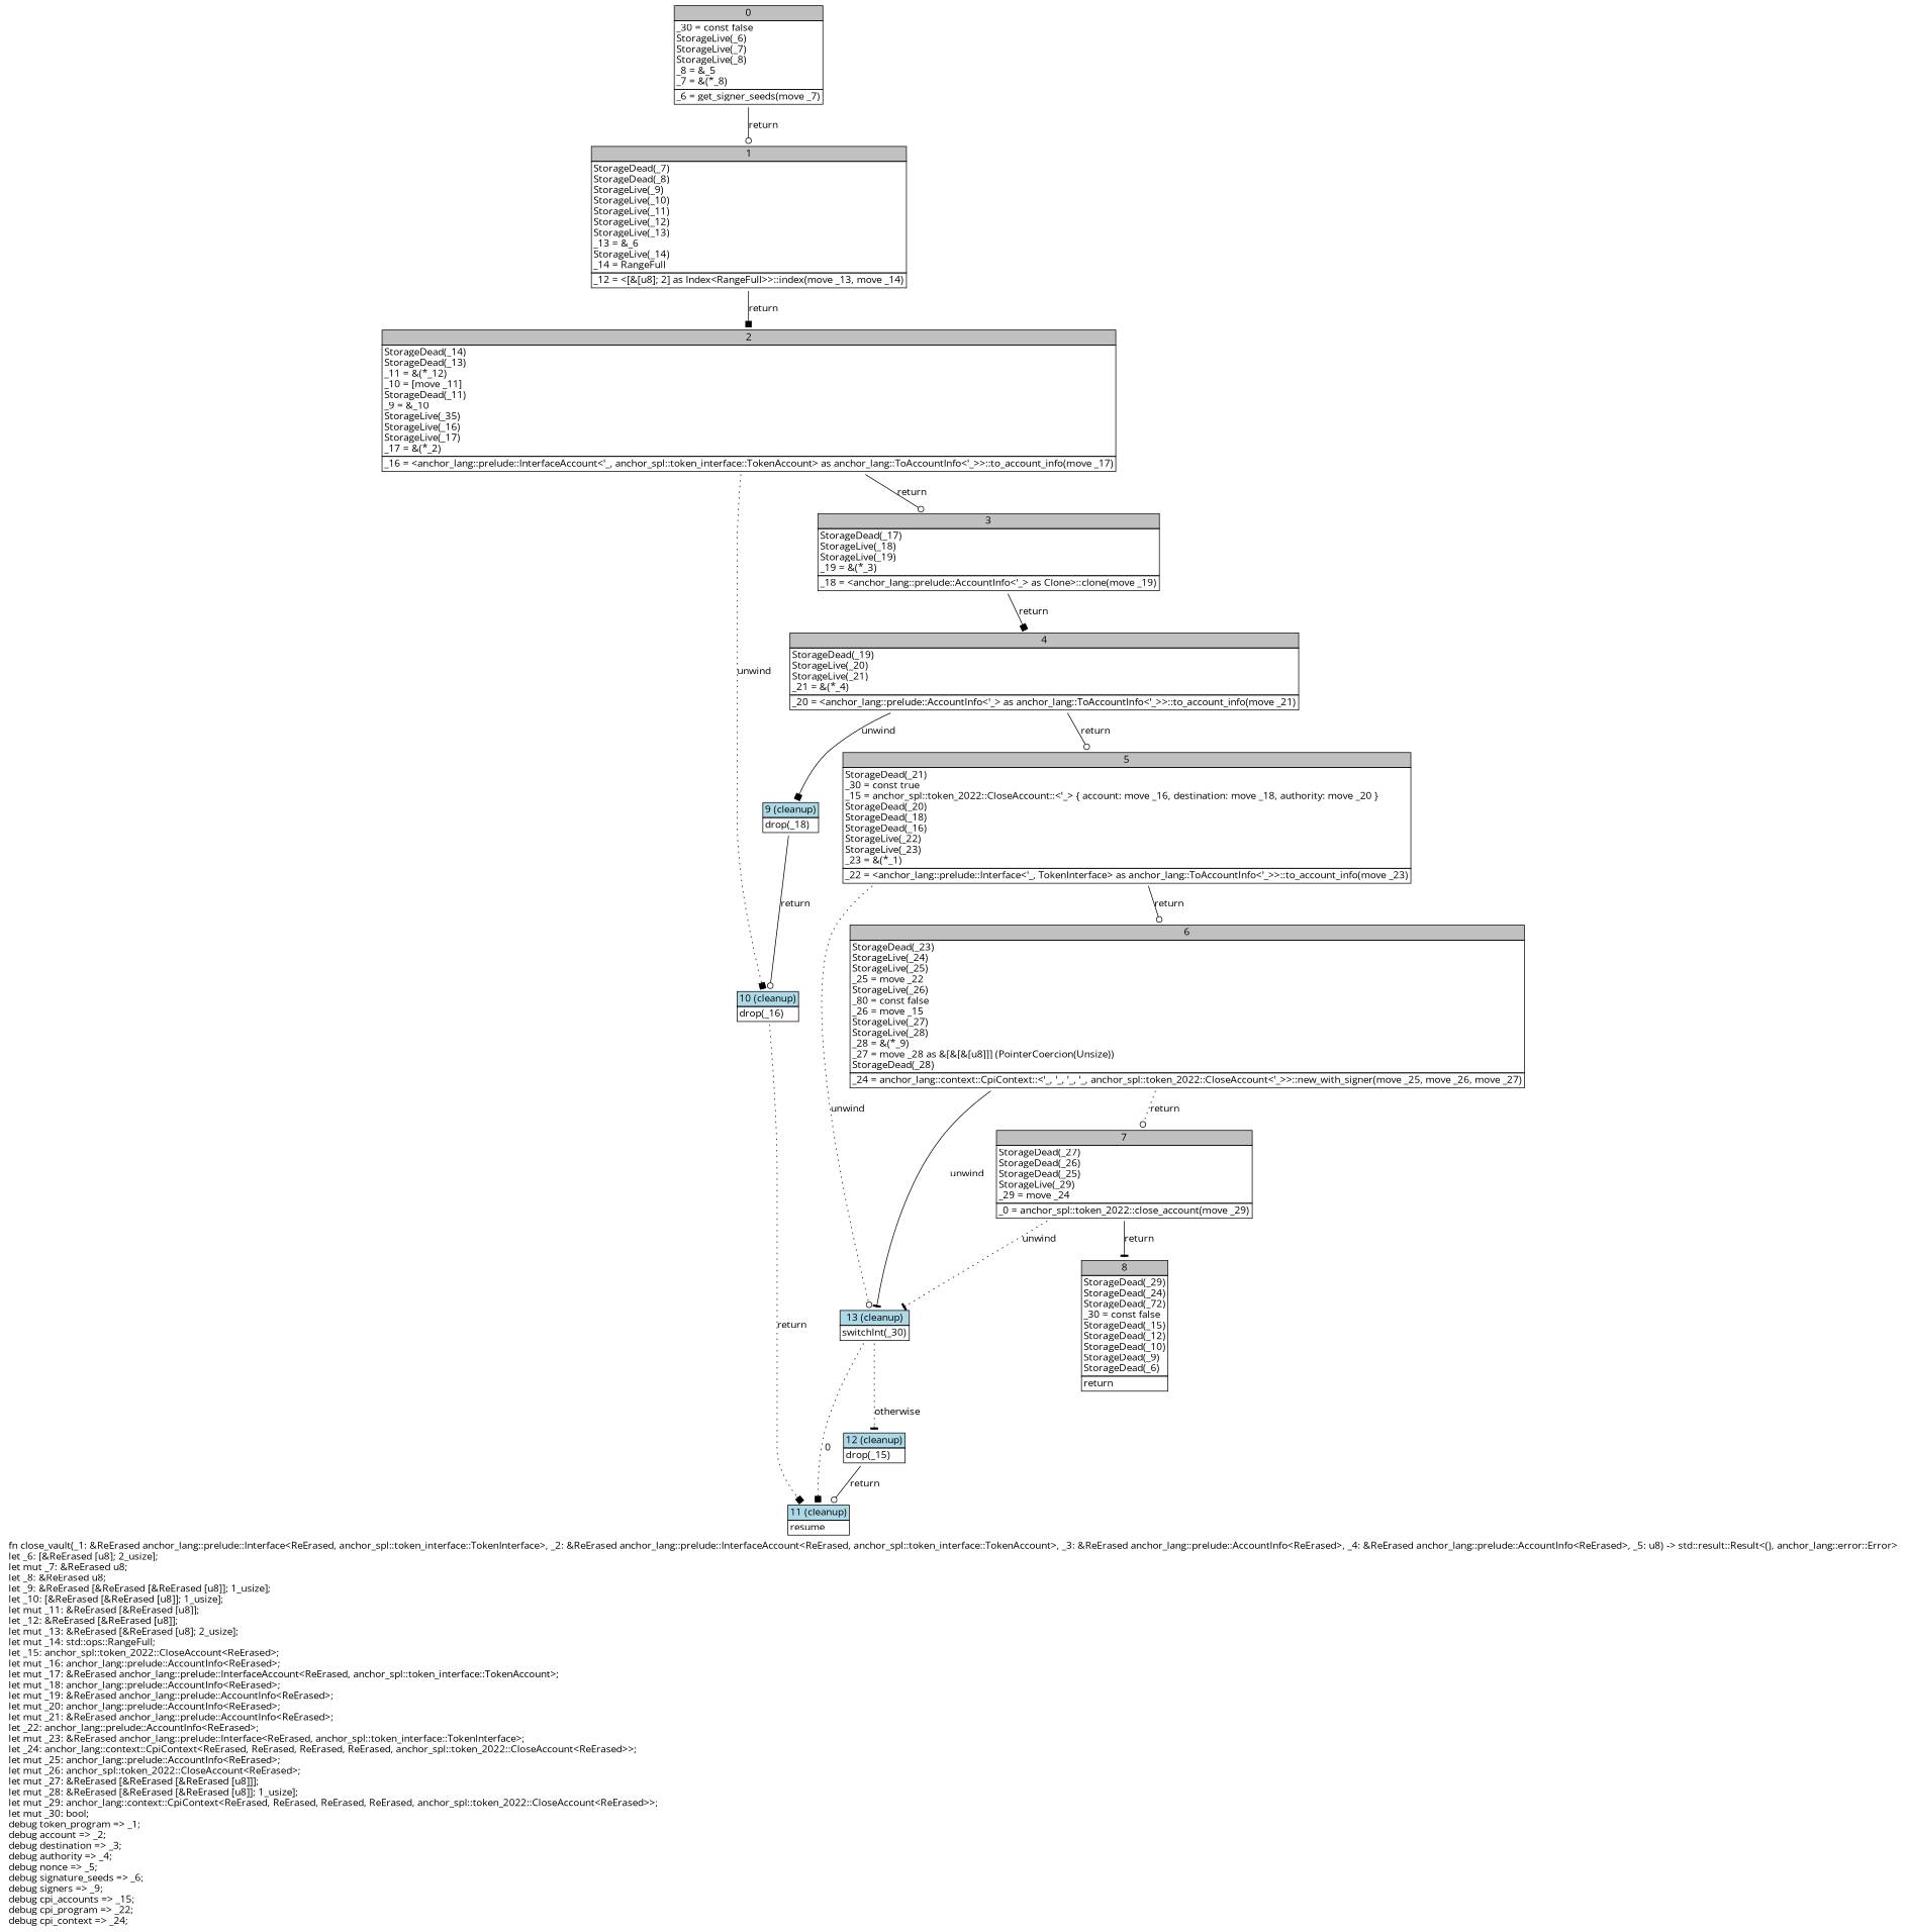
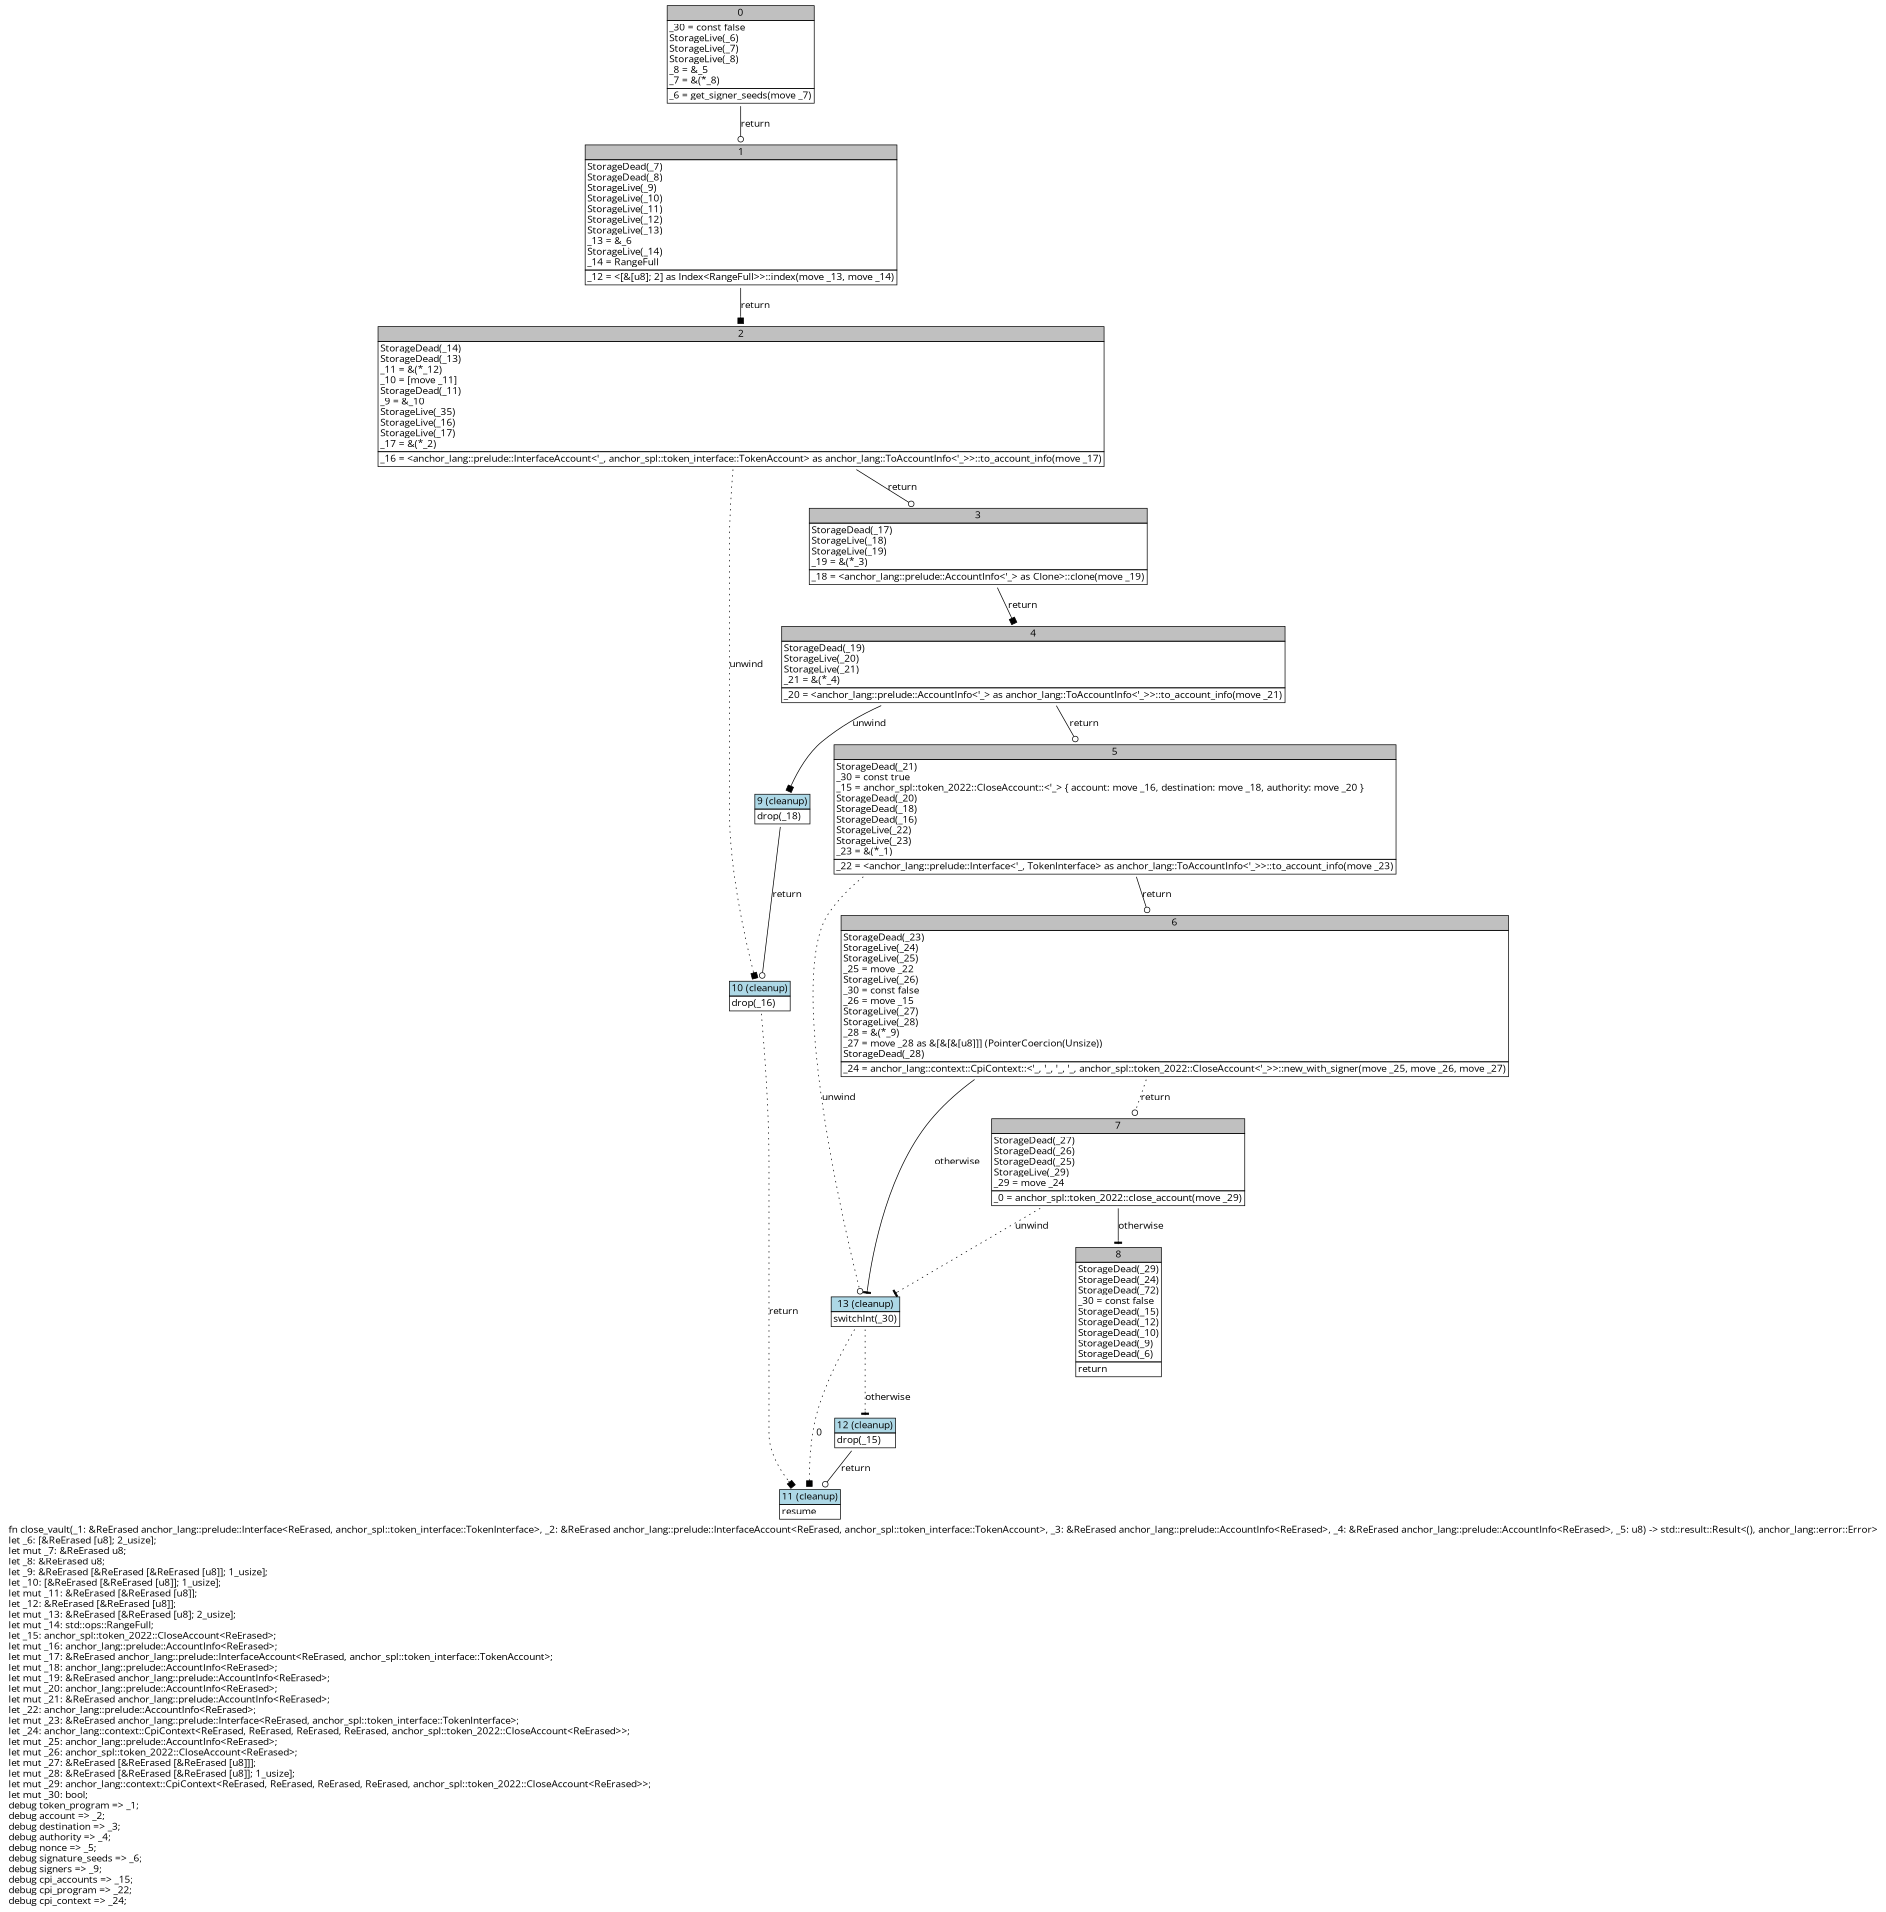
  digraph {
    fontname="Open Sans"
    label=<fn close_vault(_1: &amp;ReErased anchor_lang::prelude::Interface&lt;ReErased, anchor_spl::token_interface::TokenInterface&gt;, _2: &amp;ReErased anchor_lang::prelude::InterfaceAccount&lt;ReErased, anchor_spl::token_interface::TokenAccount&gt;, _3: &amp;ReErased anchor_lang::prelude::AccountInfo&lt;ReErased&gt;, _4: &amp;ReErased anchor_lang::prelude::AccountInfo&lt;ReErased&gt;, _5: u8) -&gt; std::result::Result&lt;(), anchor_lang::error::Error&gt;<br align="left"/>let _6: [&amp;ReErased [u8]; 2_usize];<br align="left"/>let mut _7: &amp;ReErased u8;<br align="left"/>let _8: &amp;ReErased u8;<br align="left"/>let _9: &amp;ReErased [&amp;ReErased [&amp;ReErased [u8]]; 1_usize];<br align="left"/>let _10: [&amp;ReErased [&amp;ReErased [u8]]; 1_usize];<br align="left"/>let mut _11: &amp;ReErased [&amp;ReErased [u8]];<br align="left"/>let _12: &amp;ReErased [&amp;ReErased [u8]];<br align="left"/>let mut _13: &amp;ReErased [&amp;ReErased [u8]; 2_usize];<br align="left"/>let mut _14: std::ops::RangeFull;<br align="left"/>let _15: anchor_spl::token_2022::CloseAccount&lt;ReErased&gt;;<br align="left"/>let mut _16: anchor_lang::prelude::AccountInfo&lt;ReErased&gt;;<br align="left"/>let mut _17: &amp;ReErased anchor_lang::prelude::InterfaceAccount&lt;ReErased, anchor_spl::token_interface::TokenAccount&gt;;<br align="left"/>let mut _18: anchor_lang::prelude::AccountInfo&lt;ReErased&gt;;<br align="left"/>let mut _19: &amp;ReErased anchor_lang::prelude::AccountInfo&lt;ReErased&gt;;<br align="left"/>let mut _20: anchor_lang::prelude::AccountInfo&lt;ReErased&gt;;<br align="left"/>let mut _21: &amp;ReErased anchor_lang::prelude::AccountInfo&lt;ReErased&gt;;<br align="left"/>let _22: anchor_lang::prelude::AccountInfo&lt;ReErased&gt;;<br align="left"/>let mut _23: &amp;ReErased anchor_lang::prelude::Interface&lt;ReErased, anchor_spl::token_interface::TokenInterface&gt;;<br align="left"/>let _24: anchor_lang::context::CpiContext&lt;ReErased, ReErased, ReErased, ReErased, anchor_spl::token_2022::CloseAccount&lt;ReErased&gt;&gt;;<br align="left"/>let mut _25: anchor_lang::prelude::AccountInfo&lt;ReErased&gt;;<br align="left"/>let mut _26: anchor_spl::token_2022::CloseAccount&lt;ReErased&gt;;<br align="left"/>let mut _27: &amp;ReErased [&amp;ReErased [&amp;ReErased [u8]]];<br align="left"/>let mut _28: &amp;ReErased [&amp;ReErased [&amp;ReErased [u8]]; 1_usize];<br align="left"/>let mut _29: anchor_lang::context::CpiContext&lt;ReErased, ReErased, ReErased, ReErased, anchor_spl::token_2022::CloseAccount&lt;ReErased&gt;&gt;;<br align="left"/>let mut _30: bool;<br align="left"/>debug token_program =&gt; _1;<br align="left"/>debug account =&gt; _2;<br align="left"/>debug destination =&gt; _3;<br align="left"/>debug authority =&gt; _4;<br align="left"/>debug nonce =&gt; _5;<br align="left"/>debug signature_seeds =&gt; _6;<br align="left"/>debug signers =&gt; _9;<br align="left"/>debug cpi_accounts =&gt; _15;<br align="left"/>debug cpi_program =&gt; _22;<br align="left"/>debug cpi_context =&gt; _24;<br align="left"/>>
    node [fontname="Open Sans" shape=none]
    edge [arrowhead=odot fontname="Open Sans" style=solid]
    n1 [label=<<table border="0" cellborder="1" cellspacing="0"><tr><td bgcolor="gray" align="center" colspan="1">0</td></tr><tr><td align="left" balign="left">_30 = const false<br/>StorageLive(_6)<br/>StorageLive(_7)<br/>StorageLive(_8)<br/>_8 = &amp;_5<br/>_7 = &amp;(*_8)<br/></td></tr><tr><td align="left">_6 = get_signer_seeds(move _7)</td></tr></table>>]
    n2 [label=<<table border="0" cellborder="1" cellspacing="0"><tr><td bgcolor="gray" align="center" colspan="1">1</td></tr><tr><td align="left" balign="left">StorageDead(_7)<br/>StorageDead(_8)<br/>StorageLive(_9)<br/>StorageLive(_10)<br/>StorageLive(_11)<br/>StorageLive(_12)<br/>StorageLive(_13)<br/>_13 = &amp;_6<br/>StorageLive(_14)<br/>_14 = RangeFull<br/></td></tr><tr><td align="left">_12 = &lt;[&amp;[u8]; 2] as Index&lt;RangeFull&gt;&gt;::index(move _13, move _14)</td></tr></table>>]
    n3 [label=<<table border="0" cellborder="1" cellspacing="0"><tr><td bgcolor="gray" align="center" colspan="1">2</td></tr><tr><td align="left" balign="left">StorageDead(_14)<br/>StorageDead(_13)<br/>_11 = &amp;(*_12)<br/>_10 = [move _11]<br/>StorageDead(_11)<br/>_9 = &amp;_10<br/>StorageLive(_35)<br/>StorageLive(_16)<br/>StorageLive(_17)<br/>_17 = &amp;(*_2)<br/></td></tr><tr><td align="left">_16 = &lt;anchor_lang::prelude::InterfaceAccount&lt;'_, anchor_spl::token_interface::TokenAccount&gt; as anchor_lang::ToAccountInfo&lt;'_&gt;&gt;::to_account_info(move _17)</td></tr></table>>]
    n4 [label=<<table border="0" cellborder="1" cellspacing="0"><tr><td bgcolor="gray" align="center" colspan="1">3</td></tr><tr><td align="left" balign="left">StorageDead(_17)<br/>StorageLive(_18)<br/>StorageLive(_19)<br/>_19 = &amp;(*_3)<br/></td></tr><tr><td align="left">_18 = &lt;anchor_lang::prelude::AccountInfo&lt;'_&gt; as Clone&gt;::clone(move _19)</td></tr></table>>]
    n5 [label=<<table border="0" cellborder="1" cellspacing="0"><tr><td bgcolor="lightblue" align="center" colspan="1">10 (cleanup)</td></tr><tr><td align="left">drop(_16)</td></tr></table>>]
    n6 [label=<<table border="0" cellborder="1" cellspacing="0"><tr><td bgcolor="gray" align="center" colspan="1">4</td></tr><tr><td align="left" balign="left">StorageDead(_19)<br/>StorageLive(_20)<br/>StorageLive(_21)<br/>_21 = &amp;(*_4)<br/></td></tr><tr><td align="left">_20 = &lt;anchor_lang::prelude::AccountInfo&lt;'_&gt; as anchor_lang::ToAccountInfo&lt;'_&gt;&gt;::to_account_info(move _21)</td></tr></table>>]
    n7 [label=<<table border="0" cellborder="1" cellspacing="0"><tr><td bgcolor="gray" align="center" colspan="1">5</td></tr><tr><td align="left" balign="left">StorageDead(_21)<br/>_30 = const true<br/>_15 = anchor_spl::token_2022::CloseAccount::&lt;'_&gt; { account: move _16, destination: move _18, authority: move _20 }<br/>StorageDead(_20)<br/>StorageDead(_18)<br/>StorageDead(_16)<br/>StorageLive(_22)<br/>StorageLive(_23)<br/>_23 = &amp;(*_1)<br/></td></tr><tr><td align="left">_22 = &lt;anchor_lang::prelude::Interface&lt;'_, TokenInterface&gt; as anchor_lang::ToAccountInfo&lt;'_&gt;&gt;::to_account_info(move _23)</td></tr></table>>]
    n8 [label=<<table border="0" cellborder="1" cellspacing="0"><tr><td bgcolor="lightblue" align="center" colspan="1">9 (cleanup)</td></tr><tr><td align="left">drop(_18)</td></tr></table>>]
    n9 [label=<<table border="0" cellborder="1" cellspacing="0"><tr><td bgcolor="lightblue" align="center" colspan="1">11 (cleanup)</td></tr><tr><td align="left">resume</td></tr></table>>]
-   n10 [label=<<table border="0" cellborder="1" cellspacing="0"><tr><td bgcolor="gray" align="center" colspan="1">6</td></tr><tr><td align="left" balign="left">StorageDead(_23)<br/>StorageLive(_24)<br/>StorageLive(_25)<br/>_25 = move _22<br/>StorageLive(_26)<br/>_80 = const false<br/>_26 = move _15<br/>StorageLive(_27)<br/>StorageLive(_28)<br/>_28 = &amp;(*_9)<br/>_27 = move _28 as &amp;[&amp;[&amp;[u8]]] (PointerCoercion(Unsize))<br/>StorageDead(_28)<br/></td></tr><tr><td align="left">_24 = anchor_lang::context::CpiContext::&lt;'_, '_, '_, '_, anchor_spl::token_2022::CloseAccount&lt;'_&gt;&gt;::new_with_signer(move _25, move _26, move _27)</td></tr></table>>]
+   n10 [label=<<table border="0" cellborder="1" cellspacing="0"><tr><td bgcolor="gray" align="center" colspan="1">6</td></tr><tr><td align="left" balign="left">StorageDead(_23)<br/>StorageLive(_24)<br/>StorageLive(_25)<br/>_25 = move _22<br/>StorageLive(_26)<br/>_30 = const false<br/>_26 = move _15<br/>StorageLive(_27)<br/>StorageLive(_28)<br/>_28 = &amp;(*_9)<br/>_27 = move _28 as &amp;[&amp;[&amp;[u8]]] (PointerCoercion(Unsize))<br/>StorageDead(_28)<br/></td></tr><tr><td align="left">_24 = anchor_lang::context::CpiContext::&lt;'_, '_, '_, '_, anchor_spl::token_2022::CloseAccount&lt;'_&gt;&gt;::new_with_signer(move _25, move _26, move _27)</td></tr></table>>]
    n11 [label=<<table border="0" cellborder="1" cellspacing="0"><tr><td bgcolor="lightblue" align="center" colspan="1">13 (cleanup)</td></tr><tr><td align="left">switchInt(_30)</td></tr></table>>]
    n12 [label=<<table border="0" cellborder="1" cellspacing="0"><tr><td bgcolor="gray" align="center" colspan="1">7</td></tr><tr><td align="left" balign="left">StorageDead(_27)<br/>StorageDead(_26)<br/>StorageDead(_25)<br/>StorageLive(_29)<br/>_29 = move _24<br/></td></tr><tr><td align="left">_0 = anchor_spl::token_2022::close_account(move _29)</td></tr></table>>]
    n13 [label=<<table border="0" cellborder="1" cellspacing="0"><tr><td bgcolor="lightblue" align="center" colspan="1">12 (cleanup)</td></tr><tr><td align="left">drop(_15)</td></tr></table>>]
    n14 [label=<<table border="0" cellborder="1" cellspacing="0"><tr><td bgcolor="gray" align="center" colspan="1">8</td></tr><tr><td align="left" balign="left">StorageDead(_29)<br/>StorageDead(_24)<br/>StorageDead(_72)<br/>_30 = const false<br/>StorageDead(_15)<br/>StorageDead(_12)<br/>StorageDead(_10)<br/>StorageDead(_9)<br/>StorageDead(_6)<br/></td></tr><tr><td align="left">return</td></tr></table>>]
    n1 -> n2 [label=return]
    n2 -> n3 [arrowhead=box label=return]
    n3 -> n4 [label=return]
    n3 -> n5 [arrowhead=box label=unwind style=dotted]
    n4 -> n6 [arrowhead=box label=return]
    n5 -> n9 [arrowhead=box label=return style=dotted]
    n6 -> n7 [label=return]
    n6 -> n8 [arrowhead=box label=unwind]
    n7 -> n10 [label=return]
    n7 -> n11 [label=unwind style=dotted]
    n8 -> n5 [label=return]
-   n10 -> n11 [arrowhead=tee label=unwind]
+   n10 -> n11 [arrowhead=tee label=otherwise]
    n10 -> n12 [label=return style=dotted]
    n11 -> n9 [arrowhead=box label=0 style=dotted]
    n11 -> n13 [arrowhead=tee label=otherwise style=dotted]
    n12 -> n11 [arrowhead=tee label=unwind style=dotted]
-   n12 -> n14 [arrowhead=tee label=return]
+   n12 -> n14 [arrowhead=tee label=otherwise]
    n13 -> n9 [label=return]
  }
